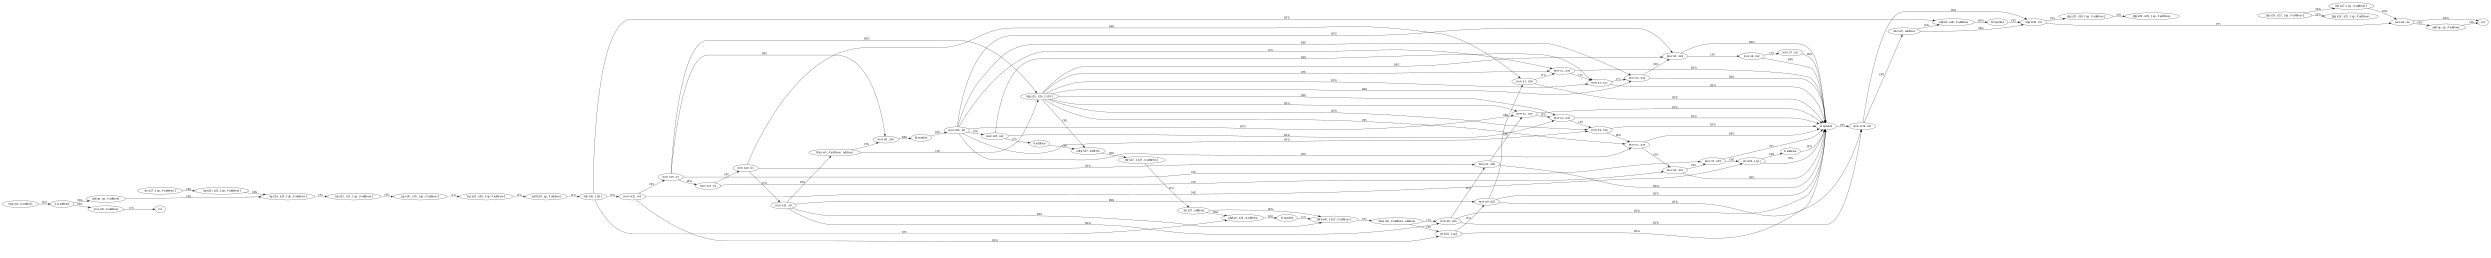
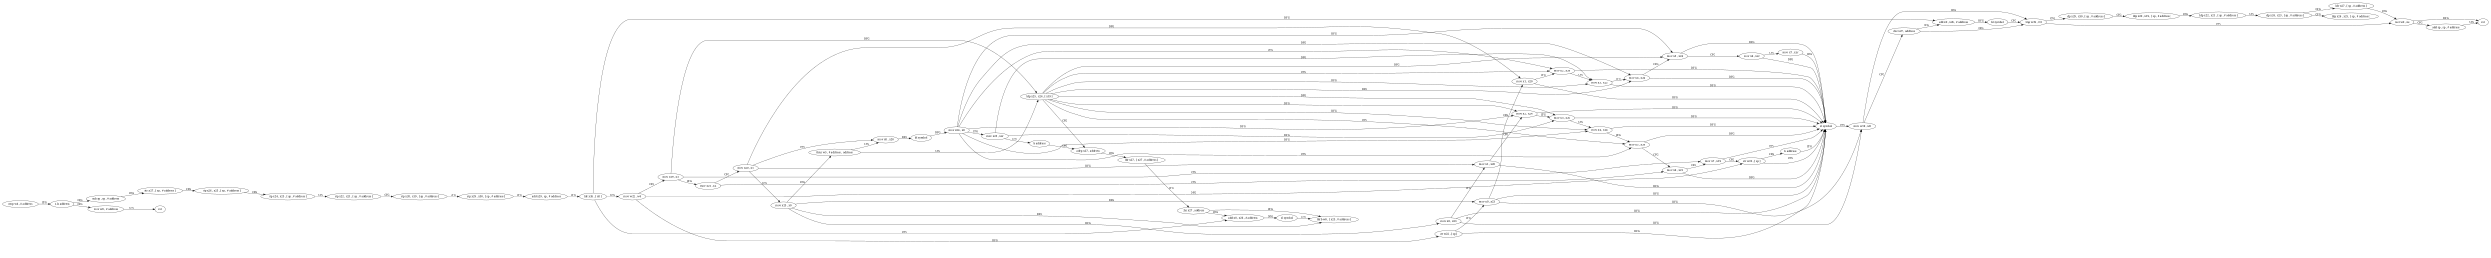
  digraph {
    fontname="Noto Serif"
    rankdir=LR
    node [fontname="Noto Serif"]
    edge [fontname="Noto Serif"]
    n1 [label="cmp w4 , # address"]
    n2 [label="b.ls address"]
    n3 [label="sub sp , sp , # address"]
    n4 [label="mov w0 , # address"]
    n5 [label="str x27 , [ sp , # address ]"]
    n6 [label=ret]
    n7 [label="stp x26 , x25 , [ sp , # address ]"]
    n8 [label="stp x24 , x23 , [ sp , # address ]"]
    n9 [label="stp x22 , x21 , [ sp , # address ]"]
    n10 [label="stp x20 , x19 , [ sp , # address ]"]
    n11 [label="stp x29 , x30 , [ sp , # address ]"]
    n12 [label="add x29 , sp , # address"]
    n13 [label="ldr x26 , [ x0 ]"]
    n14 [label="mov w22 , w4"]
    n15 [label="add x0 , x26 , # address"]
    n16 [label="add x0 , x26 , # address"]
    n17 [label="mov x19 , x3"]
    n18 [label="str w22 , [ sp ]"]
    n19 [label="str w22 , [ sp ]"]
    n20 [label="bl symbol"]
    n21 [label="bl symbol"]
    n22 [label="mov x21 , x2"]
    n23 [label="ldp x25 , x24 , [ x19 ]"]
    n24 [label="mov x7 , x19"]
    n25 [label="mov x0 , x23"]
    n26 [label="bl symbol"]
    n27 [label="b address"]
    n28 [label="mov x20 , x1"]
    n29 [label="mov x6 , x21"]
    n30 [label="adrp x27 , address"]
    n31 [label="mov x2 , x24"]
    n32 [label="mov x3 , x25"]
    n33 [label="mov x4 , x24"]
    n34 [label="mov x5 , x24"]
    n35 [label="mov x2 , x24"]
    n36 [label="mov x3 , x25"]
    n37 [label="mov x4 , x24"]
    n38 [label="mov x5 , x24"]
    n39 [label="mov x23 , x0"]
    n40 [label="mov x0 , x20"]
    n41 [label="mov x1 , x20"]
    n42 [label="mov x1 , x20"]
    n43 [label="tbnz w5 , # address , address"]
    n44 [label="ldrb w8 , [ x23 , # address ]"]
    n45 [label="mov x0 , x23"]
    n46 [label="bl symbol"]
-   n47 [label="tbnz w8 , # address , address"]
    n48 [label="mov w19 , w0"]
    n49 [label="ldr x27 , [ x27 , # address ]"]
    n50 [label="mov x6 , xzr"]
    n51 [label="mov x24 , x0"]
    n52 [label="cbz x27 , address"]
    n53 [label="mov x25 , xzr"]
    n54 [label="b address"]
    n55 [label="cmp w19 , # 0"]
    n56 [label="cbz x27 , address"]
    n57 [label="mov x7 , xzr"]
    n58 [label="ldp x29 , x30 , [ sp , # address ]"]
    n59 [label="cset w0 , ne"]
    n60 [label="ldp x20 , x19 , [ sp , # address ]"]
    n61 [label="add sp , sp , # address"]
    n62 [label=ret]
+   n63 [label="ldp x22 , x21 , [ sp , # address ]"]
    n64 [label="ldp x24 , x23 , [ sp , # address ]"]
    n65 [label="ldp x26 , x25 , [ sp , # address ]"]
    n66 [label="ldr x27 , [ sp , # address ]"]
    n1 -> n2 [label=CFG]
    n2 -> n3 [label=CFG]
    n2 -> n4 [label=CFG]
-   n3 -> n8 [label=CFG]
+   n3 -> n5 [label=CFG]
    n4 -> n6 [label=CFG]
    n5 -> n7 [label=CFG]
    n7 -> n8 [label=CFG]
    n8 -> n9 [label=CFG]
    n9 -> n10 [label=CFG]
    n10 -> n11 [label=CFG]
    n11 -> n12 [label=CFG]
    n12 -> n13 [label=CFG]
    n13 -> n14 [label=CFG]
    n13 -> n15 [label=DFG]
    n13 -> n16 [label=DFG]
    n14 -> n17 [label=CFG]
    n14 -> n18 [label=DFG]
    n14 -> n19 [label=DFG]
    n15 -> n20 [label=DFG]
    n16 -> n21 [label=DFG]
    n17 -> n22 [label=CFG]
    n17 -> n23 [label=DFG]
    n17 -> n24 [label=DFG]
    n18 -> n25 [label=CFG]
    n18 -> n26 [label=DFG]
    n19 -> n26 [label=DFG]
    n19 -> n27 [label=CFG]
    n20 -> n44 [label=CFG]
    n21 -> n55 [label=CFG]
    n22 -> n28 [label=CFG]
    n22 -> n29 [label=DFG]
    n23 -> n30 [label=CFG]
    n23 -> n31 [label=DFG]
    n23 -> n32 [label=DFG]
    n23 -> n33 [label=DFG]
    n23 -> n34 [label=DFG]
    n23 -> n35 [label=DFG]
    n23 -> n36 [label=DFG]
    n23 -> n37 [label=DFG]
    n23 -> n38 [label=DFG]
    n24 -> n19 [label=CFG]
    n24 -> n26 [label=DFG]
    n25 -> n26 [label=DFG]
    n25 -> n41 [label=CFG]
    n25 -> n48 [label=DFG]
    n26 -> n48 [label=DFG]
    n27 -> n26 [label=CFG]
    n28 -> n39 [label=CFG]
-   n17 -> n40 [label=DFG]
+   n28 -> n40 [label=DFG]
    n28 -> n41 [label=DFG]
    n28 -> n42 [label=DFG]
    n29 -> n24 [label=CFG]
    n29 -> n26 [label=DFG]
    n30 -> n49 [label=CFG]
    n31 -> n26 [label=DFG]
    n31 -> n32 [label=CFG]
    n32 -> n26 [label=DFG]
    n32 -> n33 [label=CFG]
    n33 -> n26 [label=DFG]
    n33 -> n34 [label=CFG]
    n34 -> n26 [label=DFG]
    n34 -> n50 [label=CFG]
    n35 -> n26 [label=DFG]
    n35 -> n36 [label=CFG]
    n36 -> n26 [label=DFG]
    n36 -> n37 [label=CFG]
    n37 -> n26 [label=DFG]
    n37 -> n38 [label=CFG]
    n38 -> n26 [label=DFG]
    n38 -> n29 [label=CFG]
    n39 -> n25 [label=DFG]
    n39 -> n43 [label=CFG]
    n39 -> n44 [label=DFG]
    n39 -> n45 [label=DFG]
    n40 -> n46 [label=DFG]
    n41 -> n26 [label=DFG]
    n41 -> n31 [label=CFG]
    n42 -> n26 [label=DFG]
    n42 -> n35 [label=CFG]
    n43 -> n23 [label=CFG]
    n43 -> n40 [label=CFG]
-   n44 -> n47 [label=DFG]
    n45 -> n26 [label=DFG]
    n45 -> n42 [label=CFG]
    n45 -> n48 [label=DFG]
    n46 -> n51 [label=DFG]
-   n47 -> n18 [label=CFG]
-   n47 -> n45 [label=CFG]
    n48 -> n55 [label=DFG]
    n48 -> n56 [label=CFG]
    n49 -> n52 [label=CFG]
    n50 -> n26 [label=DFG]
    n50 -> n57 [label=CFG]
    n51 -> n31 [label=DFG]
    n51 -> n33 [label=DFG]
    n51 -> n34 [label=DFG]
    n51 -> n35 [label=DFG]
    n51 -> n37 [label=DFG]
    n51 -> n38 [label=DFG]
    n51 -> n53 [label=CFG]
    n52 -> n15 [label=CFG]
    n52 -> n44 [label=CFG]
    n53 -> n32 [label=DFG]
    n53 -> n36 [label=DFG]
    n53 -> n54 [label=CFG]
    n54 -> n30 [label=CFG]
    n55 -> n58 [label=CFG]
    n55 -> n59 [label=DFG]
    n56 -> n16 [label=CFG]
    n56 -> n55 [label=CFG]
    n57 -> n26 [label=DFG]
    n58 -> n60 [label=CFG]
    n59 -> n61 [label=CFG]
    n59 -> n62 [label=DFG]
+   n60 -> n63 [label=CFG]
    n61 -> n62 [label=CFG]
+   n63 -> n64 [label=CFG]
    n64 -> n65 [label=CFG]
    n64 -> n66 [label=CFG]
    n66 -> n59 [label=CFG]
  }
